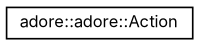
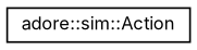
  digraph {
    rankdir=LR
    fontname=Inter
-   n1 [color=black fillcolor=white fontname=Inter fontsize=10 height=0.2 label="adore::adore::Action" shape=record style=filled width=0.4]
+   n1 [color=black fillcolor=white fontname=Inter fontsize=10 height=0.2 label="adore::sim::Action" shape=record style=filled width=0.4]
  }
